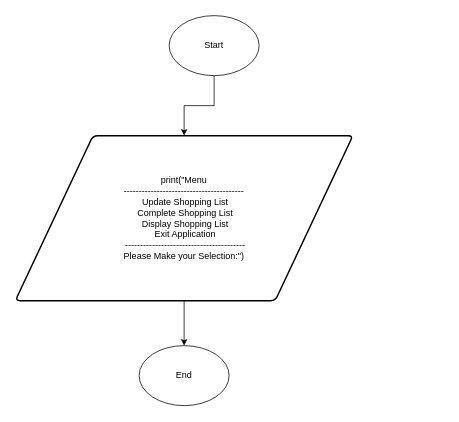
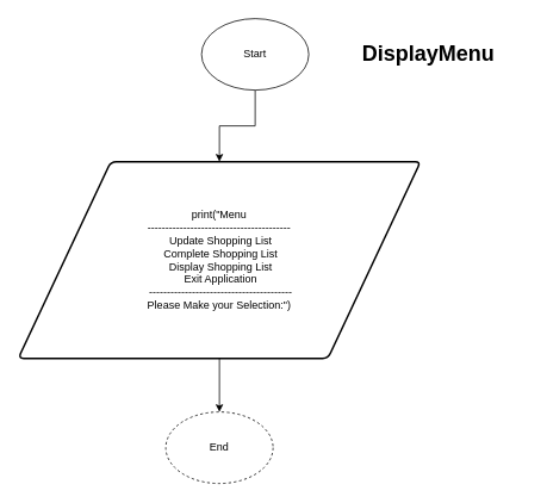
  <mxCell id="0" />
  <mxCell id="1" parent="0" />
  <mxCell id="2" value="" style="edgeStyle=orthogonalEdgeStyle;rounded=0;orthogonalLoop=1;jettySize=auto;html=1;" edge="1" parent="1" source="3" target="5"><mxGeometry relative="1" as="geometry" /></mxCell>
  <mxCell id="3" value="Start" style="ellipse;whiteSpace=wrap;html=1;" vertex="1" parent="1"><mxGeometry x="225" y="20" width="120" height="80" as="geometry" /></mxCell>
  <mxCell id="4" value="" style="edgeStyle=orthogonalEdgeStyle;rounded=0;orthogonalLoop=1;jettySize=auto;html=1;" edge="1" parent="1" source="5" target="6"><mxGeometry relative="1" as="geometry" /></mxCell>
  <mxCell id="5" value="print(&quot;Menu &lt;br&gt;----------------------------------------&lt;br&gt;&amp;nbsp;Update Shopping List&lt;br&gt;&amp;nbsp;Complete Shopping List&lt;br&gt;&amp;nbsp;Display Shopping List&lt;br&gt;&amp;nbsp;Exit Application&lt;br&gt;&amp;nbsp;----------------------------------------&lt;br&gt;Please Make your Selection:&quot;)" style="shape=parallelogram;html=1;strokeWidth=2;perimeter=parallelogramPerimeter;whiteSpace=wrap;rounded=1;arcSize=12;size=0.23;" vertex="1" parent="1"><mxGeometry x="20" y="180" width="450" height="220" as="geometry" /></mxCell>
- <mxCell id="6" value="End" style="ellipse;whiteSpace=wrap;html=1;" vertex="1" parent="1"><mxGeometry x="185" y="460" width="120" height="80" as="geometry" /></mxCell>
+ <mxCell id="6" value="End" style="ellipse;whiteSpace=wrap;html=1;dashed=1;" vertex="1" parent="1"><mxGeometry x="185" y="460" width="120" height="80" as="geometry" /></mxCell>
+ <mxCell id="7" value="&lt;h1&gt;DisplayMenu&lt;/h1&gt;" style="text;html=1;strokeColor=none;fillColor=none;spacing=5;spacingTop=-20;whiteSpace=wrap;overflow=hidden;rounded=0;" vertex="1" parent="1"><mxGeometry x="400" y="40" width="190" height="120" as="geometry" /></mxCell>
